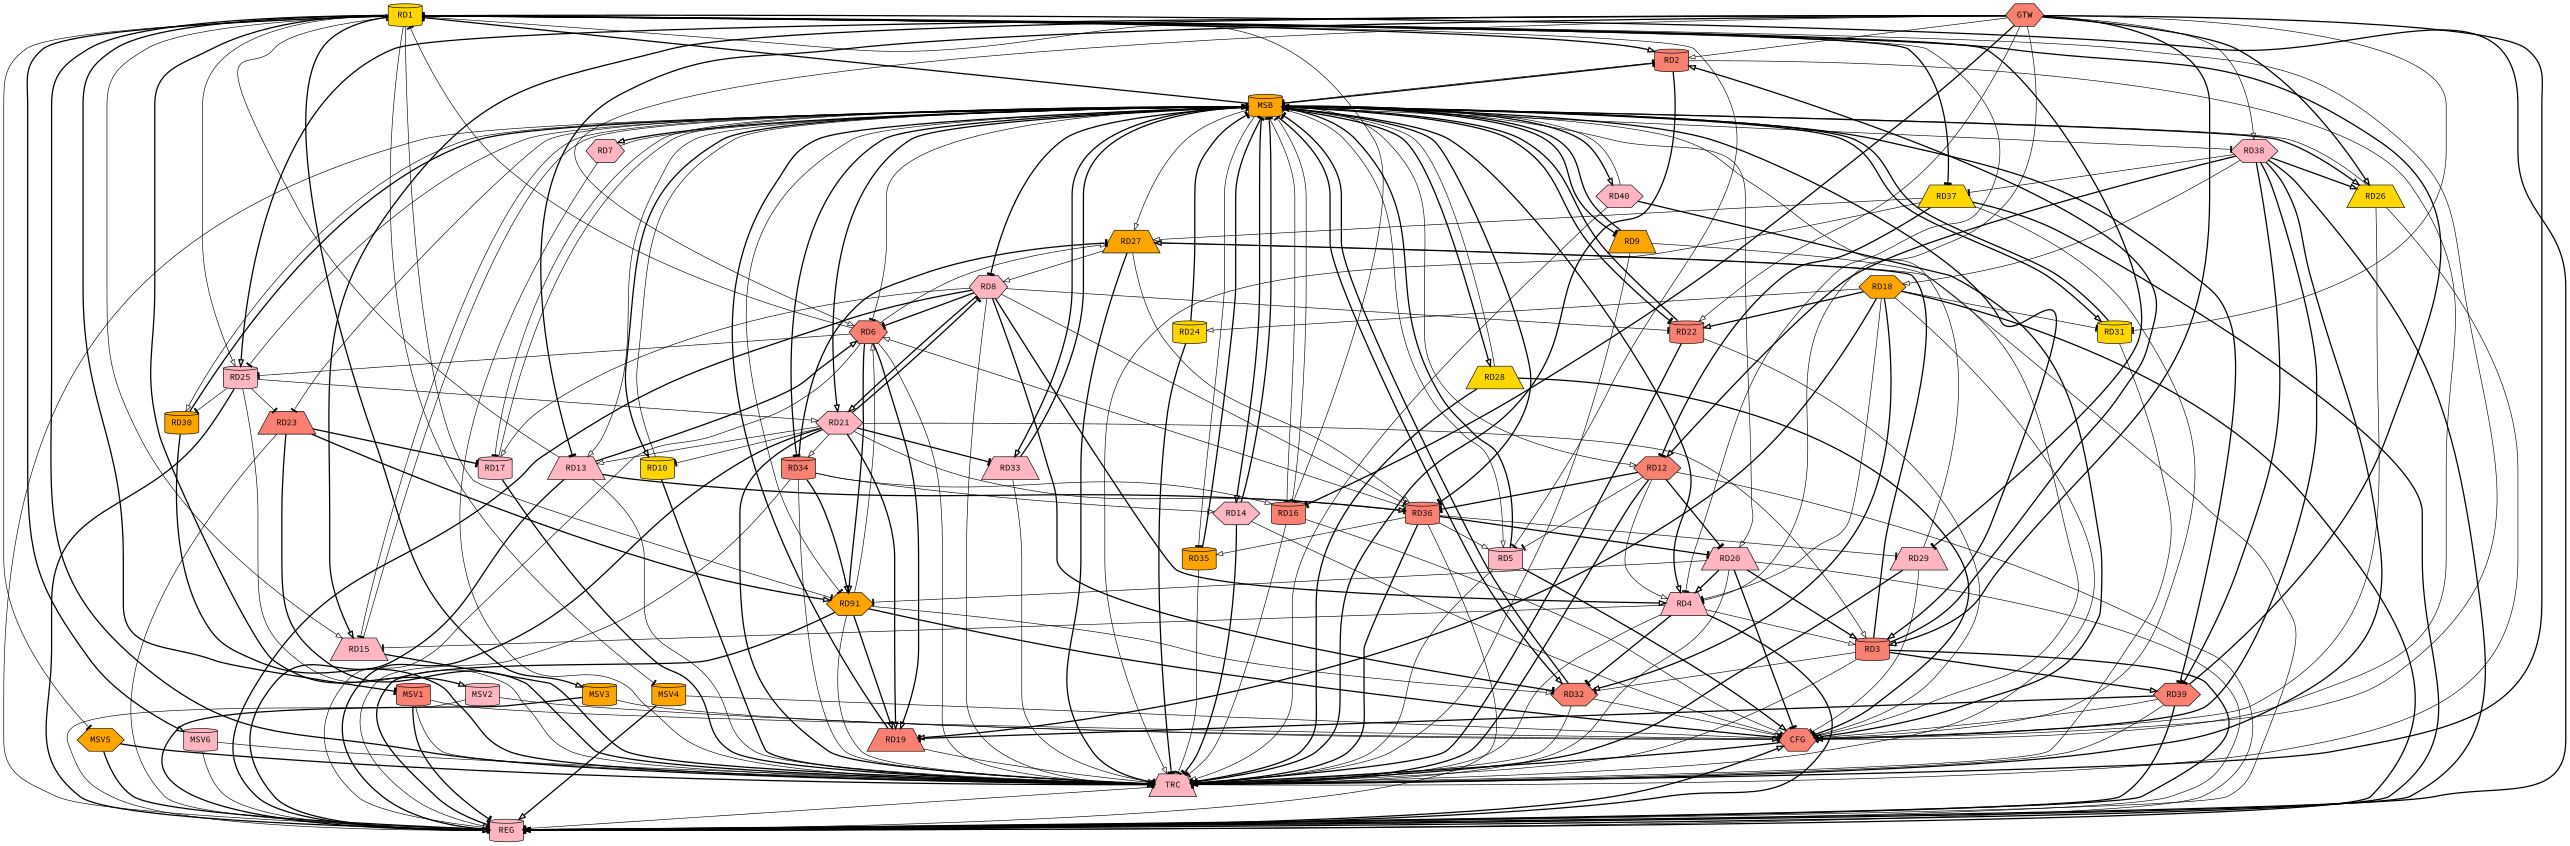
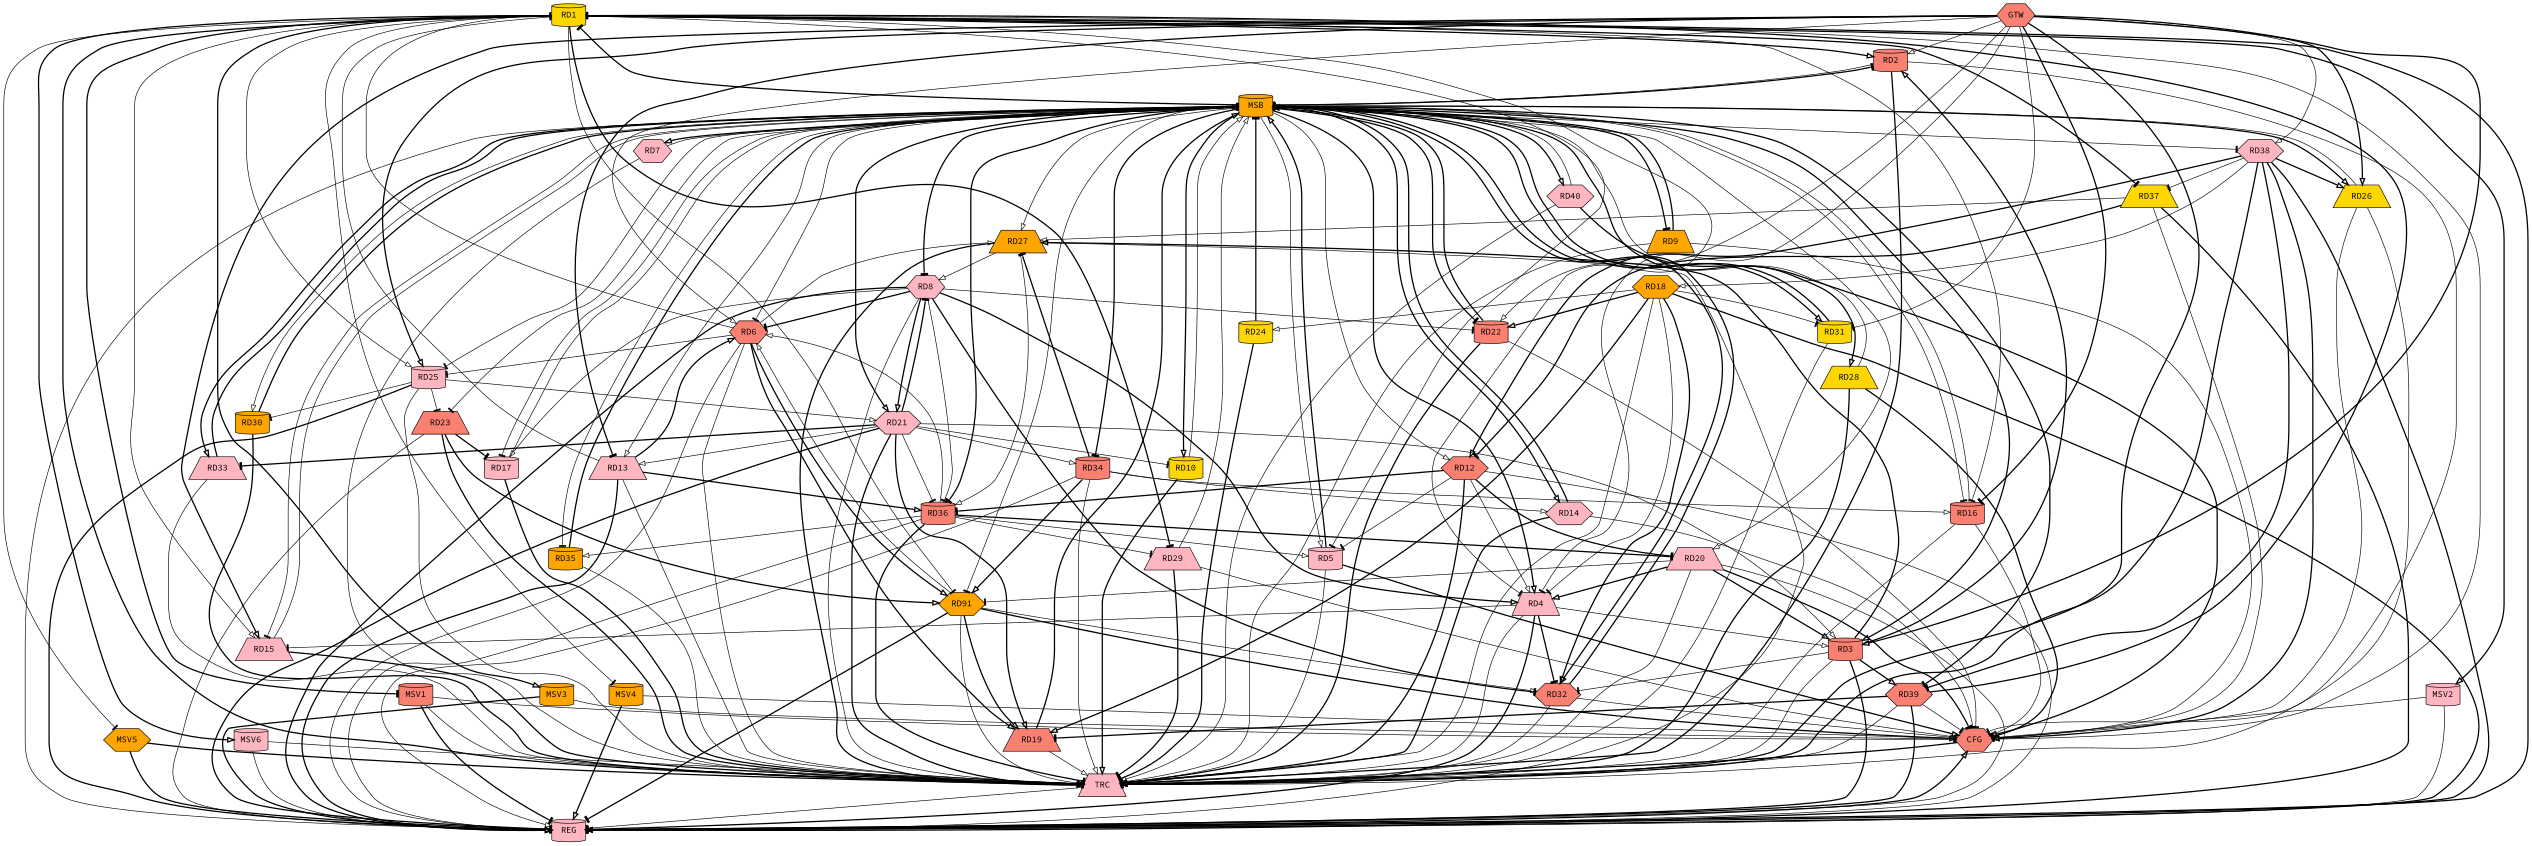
  strict digraph {
    fontname="Source Code Pro"
    node [fillcolor=lightpink fontname="Source Code Pro" shape=cylinder style=filled]
    edge [arrowhead=tee fontname="Source Code Pro" style=solid]
    n1 [fillcolor=gold label=RD1]
    n2 [fillcolor=salmon label=RD2]
    n3 [label=RD4 shape=trapezium]
    n4 [label=RD5]
    n5 [fillcolor=orange label=RD91 shape=hexagon]
    n6 [label=RD15 shape=trapezium]
    n7 [fillcolor=salmon label=RD16]
    n8 [label=RD25]
    n9 [label=RD29 shape=trapezium]
    n10 [fillcolor=gold label=RD37 shape=trapezium]
    n11 [label=REG]
    n12 [fillcolor=salmon label=CFG shape=hexagon]
    n13 [label=TRC shape=trapezium]
    n14 [fillcolor=salmon label=MSV1]
    n15 [label=MSV2]
    n16 [fillcolor=orange label=MSV3]
    n17 [fillcolor=orange label=MSV4]
    n18 [fillcolor=orange label=MSV5 shape=hexagon]
    n19 [label=MSV6]
    n20 [fillcolor=orange label=MSB]
    n21 [fillcolor=salmon label=RD3]
    n22 [fillcolor=salmon label=RD32 shape=hexagon]
    n23 [fillcolor=salmon label=RD6 shape=hexagon]
    n24 [fillcolor=salmon label=RD19 shape=trapezium]
    n25 [label=RD21 shape=hexagon]
    n26 [fillcolor=salmon label=RD23 shape=trapezium]
    n27 [fillcolor=orange label=RD30]
    n28 [fillcolor=orange label=RD27 shape=trapezium]
    n29 [fillcolor=salmon label=RD12 shape=hexagon]
    n30 [fillcolor=salmon label=RD39 shape=hexagon]
    n31 [label=RD7 shape=hexagon]
    n32 [label=RD8 shape=hexagon]
    n33 [label=RD17]
    n34 [fillcolor=salmon label=RD22]
    n35 [fillcolor=salmon label=RD36]
    n36 [fillcolor=orange label=RD9 shape=trapezium]
    n37 [fillcolor=gold label=RD10]
    n38 [label=RD20 shape=trapezium]
    n39 [label=RD13 shape=trapezium]
    n40 [label=RD14 shape=hexagon]
    n41 [fillcolor=gold label=RD31]
    n42 [label=RD33 shape=trapezium]
    n43 [fillcolor=salmon label=RD34]
    n44 [fillcolor=gold label=RD26 shape=trapezium]
    n45 [fillcolor=gold label=RD28 shape=trapezium]
    n46 [fillcolor=orange label=RD35]
    n47 [label=RD38 shape=hexagon]
    n48 [label=RD40 shape=hexagon]
    n49 [fillcolor=orange label=RD18 shape=hexagon]
    n50 [fillcolor=gold label=RD24]
    n51 [fillcolor=salmon label=GTW shape=hexagon]
    n1 -> n2 [arrowhead=onormal style=bold]
    n1 -> n3
    n1 -> n4
    n1 -> n5
    n1 -> n6 [arrowhead=onormal]
    n1 -> n7
    n1 -> n8 [arrowhead=onormal]
    n1 -> n9 [style=bold]
    n1 -> n10 [style=bold]
    n1 -> n11 [arrowhead=onormal style=bold]
    n1 -> n12 [arrowhead=onormal]
    n1 -> n13 [style=bold]
    n1 -> n14 [style=bold]
    n1 -> n15 [arrowhead=onormal style=bold]
    n1 -> n16 [arrowhead=onormal style=bold]
    n1 -> n17
    n1 -> n18
    n1 -> n19 [arrowhead=onormal style=bold]
    n2 -> n12
    n2 -> n13 [arrowhead=onormal style=bold]
    n2 -> n20
    n3 -> n6
    n3 -> n11 [style=bold]
    n3 -> n13
    n3 -> n21 [arrowhead=onormal]
    n3 -> n22 [style=bold]
    n4 -> n12 [arrowhead=onormal style=bold]
    n4 -> n13
    n4 -> n20 [arrowhead=onormal style=bold]
    n5 -> n11 [style=bold]
    n5 -> n12 [style=bold]
    n5 -> n13 [arrowhead=onormal]
    n5 -> n22 [arrowhead=onormal]
    n5 -> n23 [arrowhead=onormal]
    n5 -> n24 [arrowhead=onormal style=bold]
    n6 -> n13 [arrowhead=onormal style=bold]
    n6 -> n20 [arrowhead=onormal]
    n7 -> n12 [arrowhead=onormal]
    n7 -> n13
    n7 -> n20
    n8 -> n11 [style=bold]
    n8 -> n13
    n8 -> n25 [arrowhead=onormal]
    n8 -> n26
    n8 -> n27
    n9 -> n12
    n9 -> n13 [style=bold]
    n9 -> n20 [arrowhead=onormal]
    n10 -> n11 [arrowhead=onormal style=bold]
    n10 -> n12
-   n10 -> n13 [arrowhead=onormal]
    n10 -> n28 [arrowhead=onormal]
    n10 -> n29 [style=bold]
    n11 -> n12 [arrowhead=onormal style=bold]
    n12 -> n13 [arrowhead=onormal style=bold]
    n13 -> n11
    n14 -> n11 [style=bold]
    n14 -> n12
    n14 -> n13
    n15 -> n11
    n15 -> n12 [arrowhead=onormal]
    n16 -> n11 [arrowhead=onormal style=bold]
    n16 -> n12 [arrowhead=onormal]
    n17 -> n11 [arrowhead=onormal style=bold]
    n17 -> n12 [arrowhead=onormal]
    n18 -> n11 [style=bold]
    n18 -> n13 [arrowhead=onormal style=bold]
    n19 -> n11 [arrowhead=onormal]
    n19 -> n13
    n20 -> n1 [style=bold]
    n20 -> n2 [style=bold]
    n20 -> n3 [arrowhead=onormal style=bold]
    n20 -> n4 [arrowhead=onormal]
    n20 -> n5
    n20 -> n6
    n20 -> n7
    n20 -> n8
    n20 -> n11
    n20 -> n21 [arrowhead=onormal style=bold]
    n20 -> n22 [arrowhead=onormal style=bold]
    n20 -> n23
    n20 -> n25 [arrowhead=onormal style=bold]
    n20 -> n26
    n20 -> n27 [arrowhead=onormal]
    n20 -> n28 [arrowhead=onormal]
    n20 -> n29 [arrowhead=onormal]
    n20 -> n30 [style=bold]
    n20 -> n31 [arrowhead=onormal style=bold]
    n20 -> n32 [style=bold]
    n20 -> n33
    n20 -> n34 [style=bold]
    n20 -> n35 [style=bold]
    n20 -> n36 [style=bold]
    n20 -> n37 [arrowhead=onormal style=bold]
    n20 -> n38 [arrowhead=onormal]
    n20 -> n39 [arrowhead=onormal]
    n20 -> n40 [arrowhead=onormal style=bold]
    n20 -> n41 [arrowhead=onormal style=bold]
    n20 -> n42 [arrowhead=onormal style=bold]
    n20 -> n43 [style=bold]
    n20 -> n44 [arrowhead=onormal style=bold]
    n20 -> n45 [arrowhead=onormal style=bold]
    n20 -> n46
    n20 -> n47
    n20 -> n48 [arrowhead=onormal style=bold]
    n21 -> n2 [arrowhead=onormal style=bold]
    n21 -> n11 [style=bold]
    n21 -> n13
    n21 -> n22
    n21 -> n28 [arrowhead=onormal style=bold]
    n21 -> n30 [arrowhead=onormal style=bold]
    n22 -> n12 [arrowhead=onormal]
    n22 -> n13
    n22 -> n20 [style=bold]
    n23 -> n1
    n23 -> n5 [arrowhead=onormal style=bold]
    n23 -> n8
    n23 -> n11 [arrowhead=onormal]
    n23 -> n13
    n23 -> n24 [arrowhead=onormal style=bold]
    n23 -> n28 [arrowhead=onormal]
    n24 -> n13 [arrowhead=onormal]
    n24 -> n20 [arrowhead=onormal style=bold]
    n25 -> n11 [style=bold]
    n25 -> n13 [arrowhead=onormal style=bold]
    n25 -> n21 [arrowhead=onormal]
    n25 -> n24 [arrowhead=onormal style=bold]
    n25 -> n32 [style=bold]
    n25 -> n35
    n25 -> n37
    n25 -> n39 [arrowhead=onormal]
    n25 -> n42 [style=bold]
    n25 -> n43 [arrowhead=onormal]
    n26 -> n5 [arrowhead=onormal style=bold]
    n26 -> n11
    n26 -> n13 [style=bold]
    n26 -> n33 [style=bold]
    n27 -> n13 [style=bold]
    n27 -> n20 [style=bold]
    n28 -> n11
    n28 -> n13 [style=bold]
    n28 -> n32 [arrowhead=onormal]
    n28 -> n35 [arrowhead=onormal]
    n29 -> n3 [arrowhead=onormal]
    n29 -> n4
    n29 -> n11 [arrowhead=onormal]
    n29 -> n13 [style=bold]
    n29 -> n35 [style=bold]
    n29 -> n38 [style=bold]
    n30 -> n1 [style=bold]
    n30 -> n11 [style=bold]
    n30 -> n12
    n30 -> n13 [arrowhead=onormal]
    n30 -> n24 [style=bold]
    n31 -> n13 [arrowhead=onormal]
    n31 -> n20
    n32 -> n3 [arrowhead=onormal style=bold]
    n32 -> n11 [arrowhead=onormal style=bold]
    n32 -> n13 [arrowhead=onormal]
    n32 -> n22 [style=bold]
    n32 -> n23 [style=bold]
    n32 -> n25 [arrowhead=onormal style=bold]
    n32 -> n33 [arrowhead=onormal]
    n32 -> n34
    n32 -> n35
    n33 -> n13 [style=bold]
    n33 -> n20 [arrowhead=onormal]
    n34 -> n12
    n34 -> n13 [arrowhead=onormal style=bold]
    n34 -> n20 [arrowhead=onormal style=bold]
    n35 -> n4 [arrowhead=onormal]
    n35 -> n9
    n35 -> n11
    n35 -> n13 [style=bold]
    n35 -> n23 [arrowhead=onormal]
    n35 -> n38 [style=bold]
    n35 -> n46 [arrowhead=onormal]
    n36 -> n12
    n36 -> n13
    n36 -> n20 [style=bold]
    n37 -> n13 [arrowhead=onormal style=bold]
    n37 -> n20 [arrowhead=onormal]
    n38 -> n3 [arrowhead=onormal style=bold]
    n38 -> n5
    n38 -> n11 [arrowhead=onormal]
    n38 -> n12 [style=bold]
    n38 -> n13
    n38 -> n21 [arrowhead=onormal style=bold]
    n39 -> n1
    n39 -> n11 [arrowhead=onormal style=bold]
    n39 -> n13
    n39 -> n23 [arrowhead=onormal style=bold]
    n39 -> n35 [arrowhead=onormal style=bold]
    n40 -> n12
    n40 -> n13 [style=bold]
    n40 -> n20 [style=bold]
    n41 -> n13 [arrowhead=onormal]
    n41 -> n20 [style=bold]
    n42 -> n13 [arrowhead=onormal]
    n42 -> n20 [style=bold]
    n43 -> n5 [arrowhead=onormal style=bold]
    n43 -> n7 [arrowhead=onormal]
    n43 -> n11 [arrowhead=onormal]
    n43 -> n13 [arrowhead=onormal]
    n43 -> n28 [style=bold]
    n43 -> n40 [arrowhead=onormal]
    n44 -> n12 [arrowhead=onormal]
    n44 -> n13
    n44 -> n20
    n45 -> n12 [style=bold]
    n45 -> n13 [style=bold]
    n45 -> n20
    n46 -> n13
    n46 -> n20 [style=bold]
    n47 -> n10
    n47 -> n11 [arrowhead=onormal style=bold]
    n47 -> n12 [arrowhead=onormal style=bold]
    n47 -> n13 [style=bold]
    n47 -> n29 [arrowhead=onormal style=bold]
    n47 -> n30 [style=bold]
    n47 -> n44 [arrowhead=onormal style=bold]
    n47 -> n49 [arrowhead=onormal]
    n48 -> n12 [arrowhead=onormal style=bold]
    n48 -> n13 [arrowhead=onormal]
    n48 -> n20 [arrowhead=onormal]
    n49 -> n3
    n49 -> n11 [style=bold]
    n49 -> n13 [arrowhead=onormal]
    n49 -> n22 [arrowhead=onormal style=bold]
    n49 -> n24 [arrowhead=onormal style=bold]
    n49 -> n34 [arrowhead=onormal style=bold]
    n49 -> n41
    n49 -> n50 [arrowhead=onormal]
    n50 -> n13 [style=bold]
    n50 -> n20 [style=bold]
    n51 -> n2 [arrowhead=onormal]
    n51 -> n3
    n51 -> n6 [arrowhead=onormal style=bold]
    n51 -> n7 [style=bold]
    n51 -> n8 [arrowhead=onormal style=bold]
    n51 -> n13 [style=bold]
    n51 -> n21 [arrowhead=onormal style=bold]
    n51 -> n23 [arrowhead=onormal]
    n51 -> n34 [arrowhead=onormal]
    n51 -> n39 [style=bold]
    n51 -> n41
    n51 -> n44 [arrowhead=onormal style=bold]
    n51 -> n47 [arrowhead=onormal]
  }
